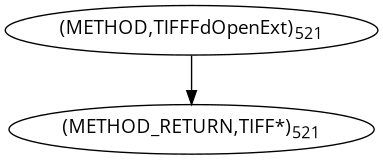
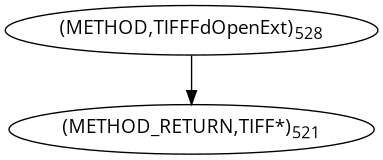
  digraph {
    fontname="Open Sans"
    node [fontname="Open Sans"]
-   n1 [label=<(METHOD,TIFFFdOpenExt)<SUB>521</SUB>>]
+   n1 [label=<(METHOD,TIFFFdOpenExt)<SUB>528</SUB>>]
    n2 [label=<(METHOD_RETURN,TIFF*)<SUB>521</SUB>>]
    n1 -> n2 [fontname="Open Sans"]
  }
